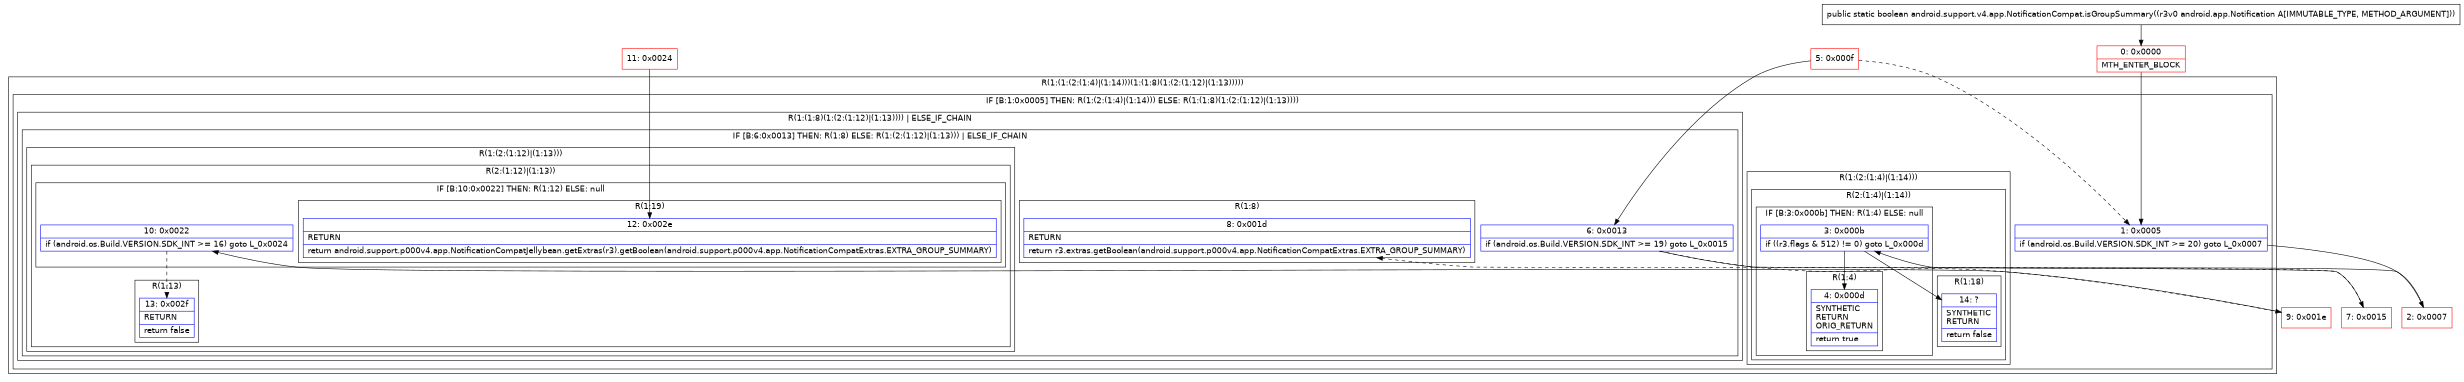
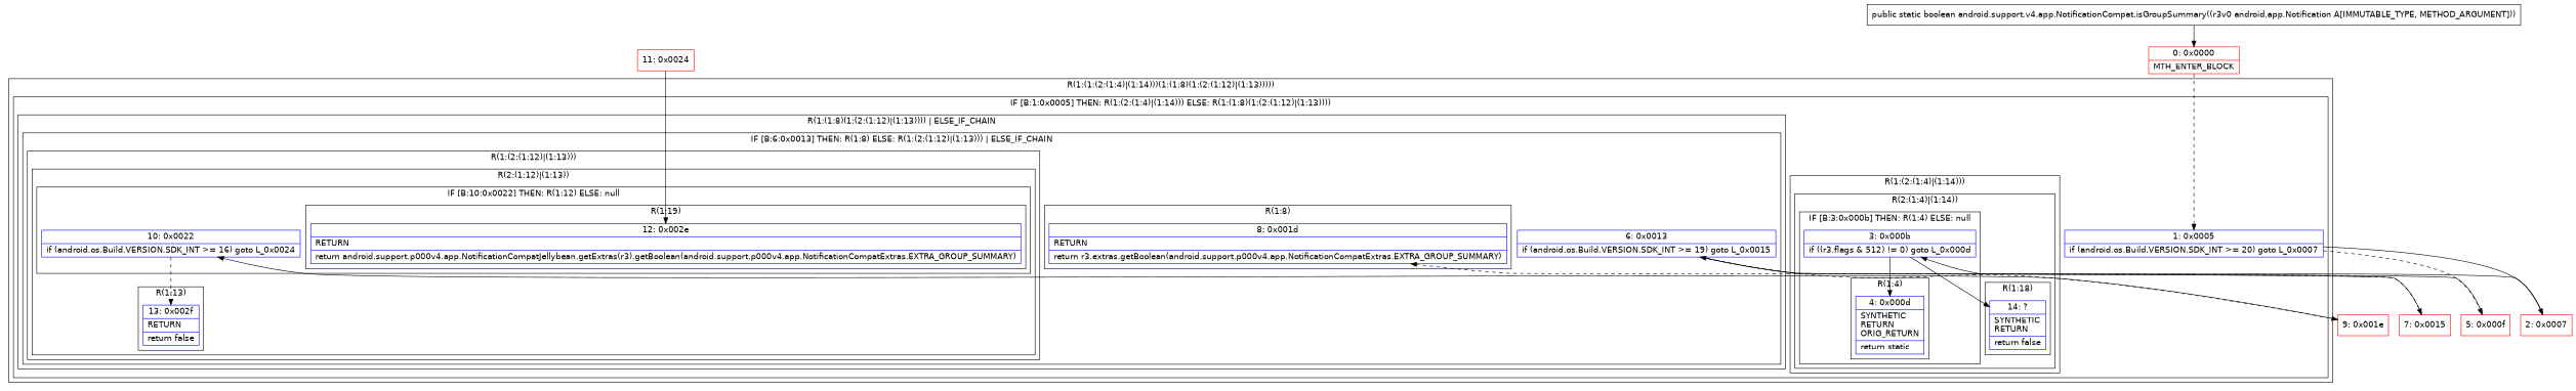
  digraph {
    fontname="DejaVu Sans"
    node [color=blue fontname="DejaVu Sans" shape=record]
    edge [fontname="DejaVu Sans"]
-   n1 [label="{4\:\ 0x000d|SYNTHETIC\lRETURN\lORIG_RETURN\l|return true\l}"]
+   n1 [label="{4\:\ 0x000d|SYNTHETIC\lRETURN\lORIG_RETURN\l|return static\l}"]
    n2 [label="{3\:\ 0x000b|if ((r3.flags & 512) != 0) goto L_0x000d\l}"]
    n3 [label="{14\:\ ?|SYNTHETIC\lRETURN\l|return false\l}"]
    n4 [label="{8\:\ 0x001d|RETURN\l|return r3.extras.getBoolean(android.support.p000v4.app.NotificationCompatExtras.EXTRA_GROUP_SUMMARY)\l}"]
    n5 [label="{12\:\ 0x002e|RETURN\l|return android.support.p000v4.app.NotificationCompatJellybean.getExtras(r3).getBoolean(android.support.p000v4.app.NotificationCompatExtras.EXTRA_GROUP_SUMMARY)\l}"]
    n6 [label="{10\:\ 0x0022|if (android.os.Build.VERSION.SDK_INT \>= 16) goto L_0x0024\l}"]
    n7 [label="{13\:\ 0x002f|RETURN\l|return false\l}"]
    n8 [label="{6\:\ 0x0013|if (android.os.Build.VERSION.SDK_INT \>= 19) goto L_0x0015\l}"]
    n9 [label="{1\:\ 0x0005|if (android.os.Build.VERSION.SDK_INT \>= 20) goto L_0x0007\l}"]
    n10 [color=red label="{7\:\ 0x0015}"]
    n11 [color=red label="{9\:\ 0x001e}"]
    n12 [color=red label="{2\:\ 0x0007}"]
    n13 [color=red label="{5\:\ 0x000f}"]
    n14 [color=red label="{11\:\ 0x0024}"]
    n15 [color=red label="{0\:\ 0x0000|MTH_ENTER_BLOCK\l}"]
    n16 [label="{public static boolean android.support.v4.app.NotificationCompat.isGroupSummary((r3v0 android.app.Notification A[IMMUTABLE_TYPE, METHOD_ARGUMENT])) }" color=""]
    subgraph cluster_1 {
      label="R(1:(1:(2:(1:4)|(1:14)))(1:(1:8)(1:(2:(1:12)|(1:13)))))"
      subgraph cluster_2 {
        label="IF [B:1:0x0005] THEN: R(1:(2:(1:4)|(1:14))) ELSE: R(1:(1:8)(1:(2:(1:12)|(1:13))))"
        n9
        subgraph cluster_3 {
          label="R(1:(2:(1:4)|(1:14)))"
          subgraph cluster_4 {
            label="R(2:(1:4)|(1:14))"
            subgraph cluster_5 {
              label="IF [B:3:0x000b] THEN: R(1:4) ELSE: null"
              n2
              subgraph cluster_6 {
                label="R(1:4)"
                n1
              }
            }
            subgraph cluster_7 {
              label="R(1:18)"
              n3
            }
          }
        }
        subgraph cluster_8 {
          label="R(1:(1:8)(1:(2:(1:12)|(1:13)))) | ELSE_IF_CHAIN\l"
          subgraph cluster_9 {
            label="IF [B:6:0x0013] THEN: R(1:8) ELSE: R(1:(2:(1:12)|(1:13))) | ELSE_IF_CHAIN\l"
            n8
            subgraph cluster_10 {
              label="R(1:8)"
              n4
            }
            subgraph cluster_11 {
              label="R(1:(2:(1:12)|(1:13)))"
              subgraph cluster_12 {
                label="R(2:(1:12)|(1:13))"
                subgraph cluster_13 {
                  label="IF [B:10:0x0022] THEN: R(1:12) ELSE: null"
                  n6
                  subgraph cluster_14 {
                    label="R(1:19)"
                    n5
                  }
                }
                subgraph cluster_15 {
                  label="R(1:13)"
                  n7
                }
              }
            }
          }
        }
      }
    }
    n2 -> n1
    n2 -> n3 [style=solid]
    n6 -> n7 [style=dashed]
    n8 -> n10
    n8 -> n11 [style=dashed]
    n9 -> n12
-   n13 -> n9 [style=dashed]
+   n9 -> n13 [style=dashed]
    n10 -> n4 [style=dashed]
    n11 -> n6
    n12 -> n2
    n13 -> n8
    n14 -> n5
-   n15 -> n9
+   n15 -> n9 [style=dashed]
    n16 -> n15
  }
